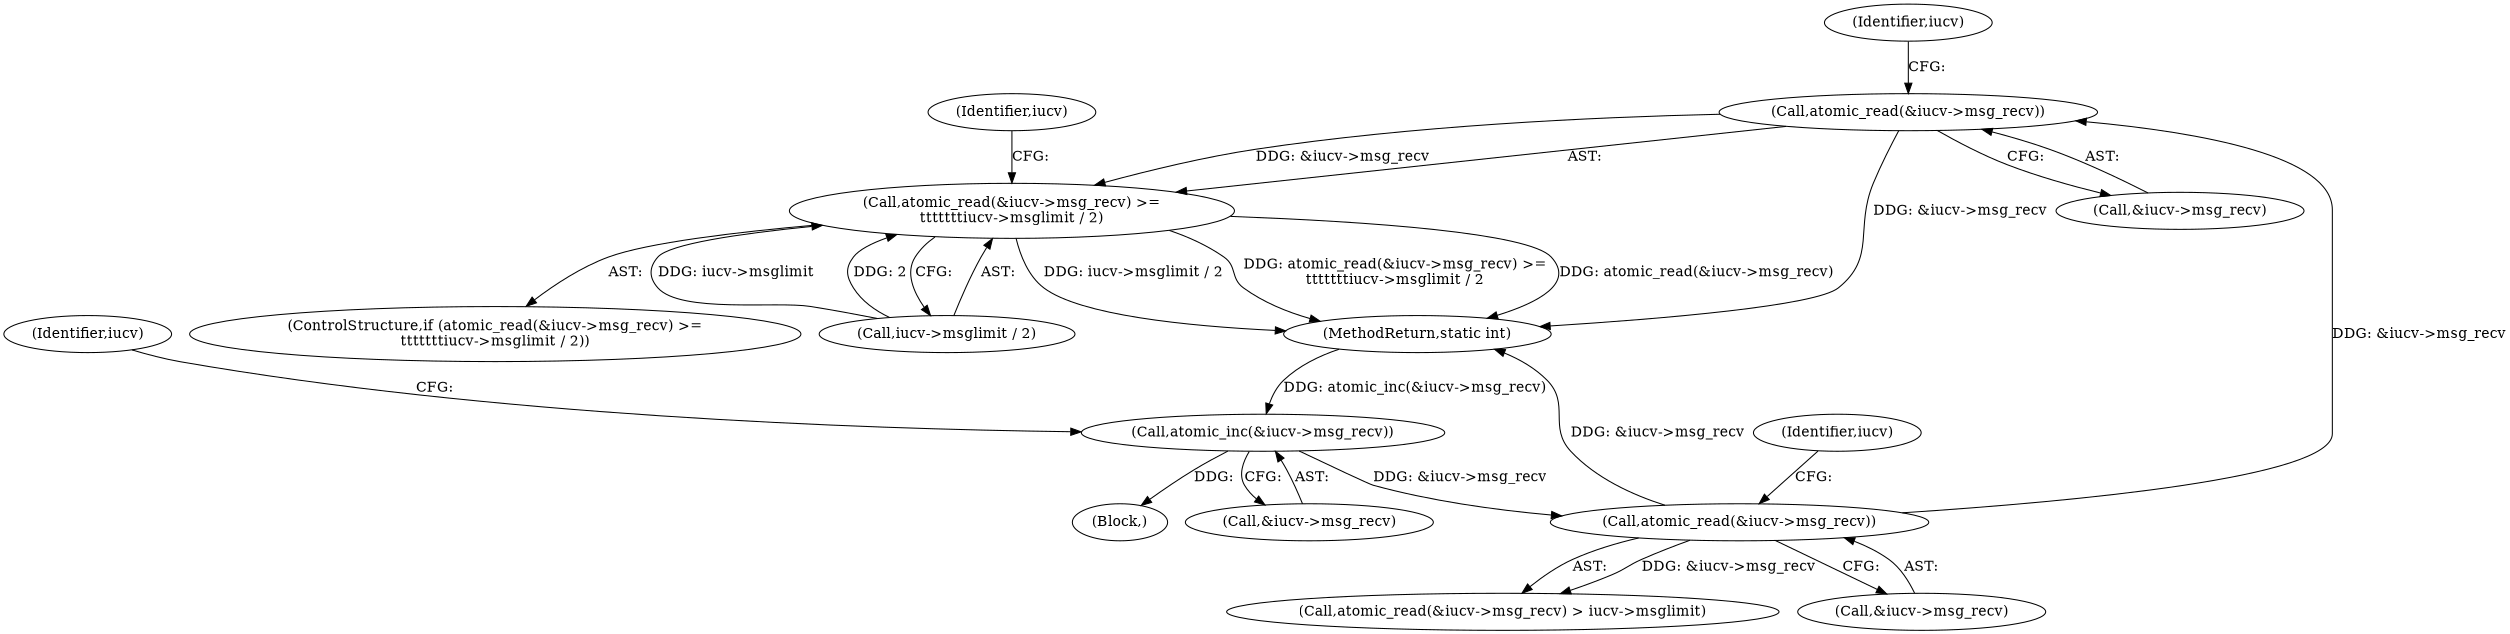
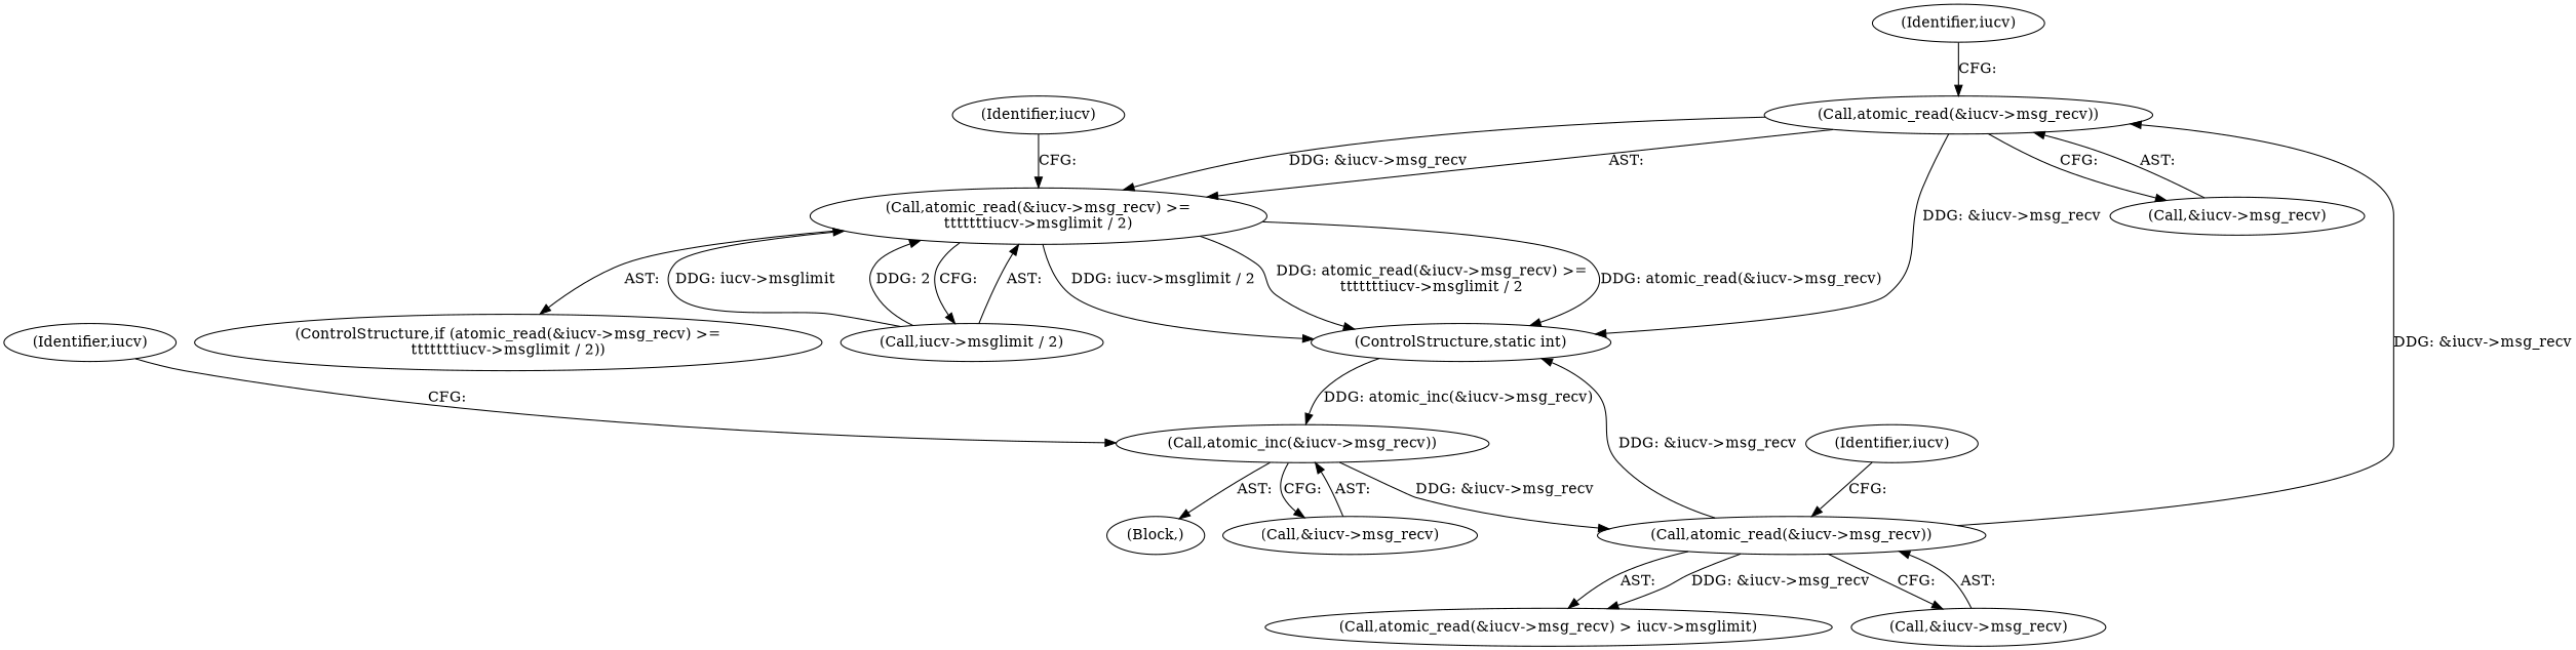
  digraph {
    n1 [label="(Call,atomic_read(&iucv->msg_recv))"]
    n2 [label="(Call,atomic_read(&iucv->msg_recv) >=\n\t\t\t\t\t\t\tiucv->msglimit / 2)"]
-   n3 [label="(MethodReturn,static int)"]
+   n3 [label="(ControlStructure,static int)"]
    n4 [label="(Call,&iucv->msg_recv)"]
    n5 [label="(ControlStructure,if (atomic_read(&iucv->msg_recv) >=\n\t\t\t\t\t\t\tiucv->msglimit / 2))"]
    n6 [label="(Call,iucv->msglimit / 2)"]
    n7 [label="(Call,atomic_inc(&iucv->msg_recv))"]
    n8 [label="(Call,atomic_read(&iucv->msg_recv))"]
    n9 [label="(Call,atomic_read(&iucv->msg_recv) > iucv->msglimit)"]
    n10 [label="(Call,&iucv->msg_recv)"]
    n11 [label="(Call,&iucv->msg_recv)"]
    n12 [label="(Block,)"]
    n13 [label="(Identifier,iucv)"]
    n14 [label="(Identifier,iucv)"]
    n15 [label="(Identifier,iucv)"]
    n16 [label="(Identifier,iucv)"]
    n1 -> n2 [label="AST: "]
    n1 -> n2 [label="DDG: &iucv->msg_recv"]
    n1 -> n3 [label="DDG: &iucv->msg_recv"]
    n1 -> n4 [label="CFG: "]
    n2 -> n3 [label="DDG: atomic_read(&iucv->msg_recv)"]
    n2 -> n3 [label="DDG: iucv->msglimit / 2"]
    n2 -> n3 [label="DDG: atomic_read(&iucv->msg_recv) >=\n\t\t\t\t\t\t\tiucv->msglimit / 2"]
    n2 -> n5 [label="AST: "]
    n2 -> n6 [label="CFG: "]
    n3 -> n7 [label="DDG: atomic_inc(&iucv->msg_recv)"]
    n4 -> n1 [label="AST: "]
    n6 -> n2 [label="AST: "]
    n6 -> n2 [label="DDG: iucv->msglimit"]
    n6 -> n2 [label="DDG: 2"]
    n7 -> n8 [label="DDG: &iucv->msg_recv"]
    n7 -> n11 [label="CFG: "]
-   n7 -> n12 [label="DDG: "]
+   n7 -> n12 [label="AST: "]
    n8 -> n1 [label="DDG: &iucv->msg_recv"]
    n8 -> n3 [label="DDG: &iucv->msg_recv"]
    n8 -> n9 [label="AST: "]
    n8 -> n9 [label="DDG: &iucv->msg_recv"]
    n8 -> n10 [label="CFG: "]
    n10 -> n8 [label="AST: "]
    n11 -> n7 [label="AST: "]
    n13 -> n7 [label="CFG: "]
    n14 -> n8 [label="CFG: "]
    n15 -> n1 [label="CFG: "]
    n16 -> n2 [label="CFG: "]
  }
